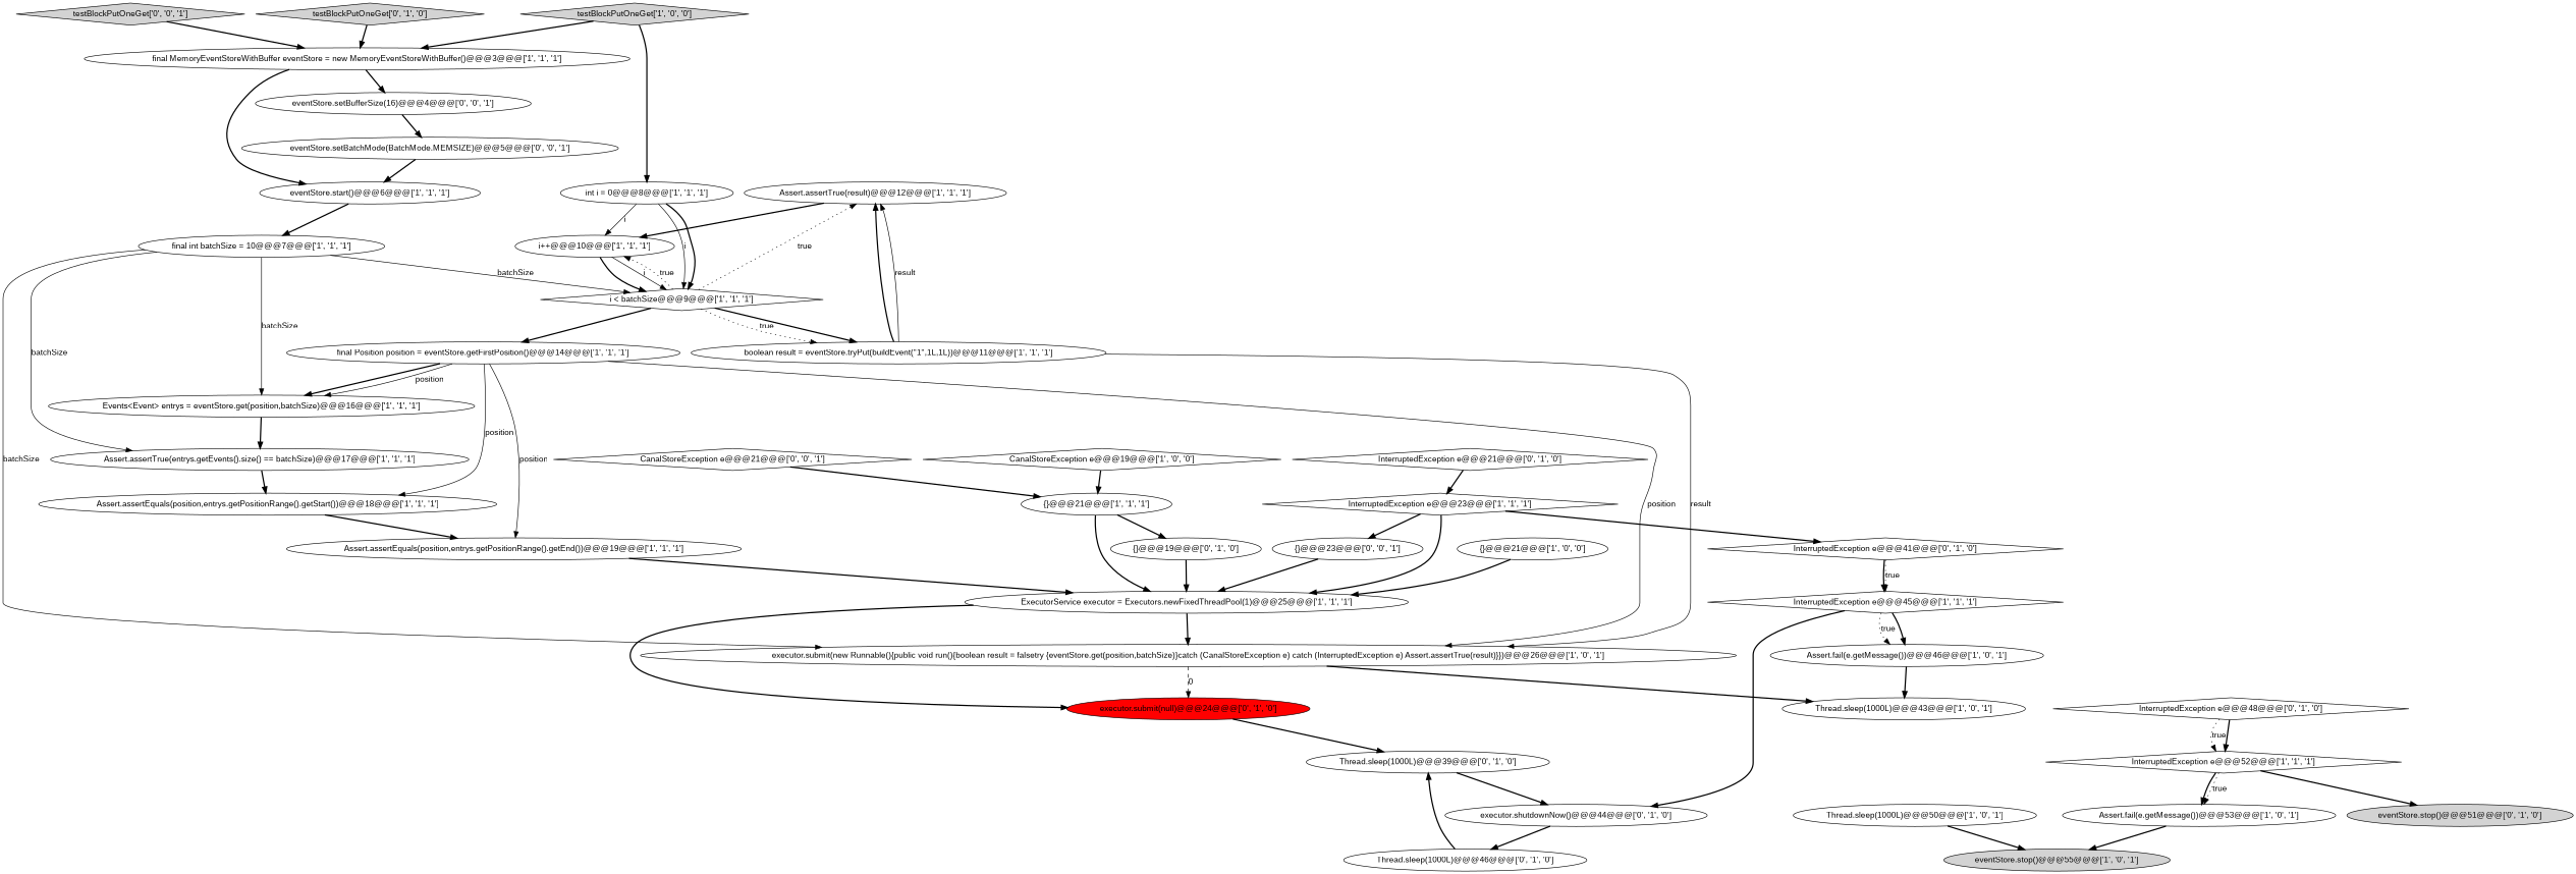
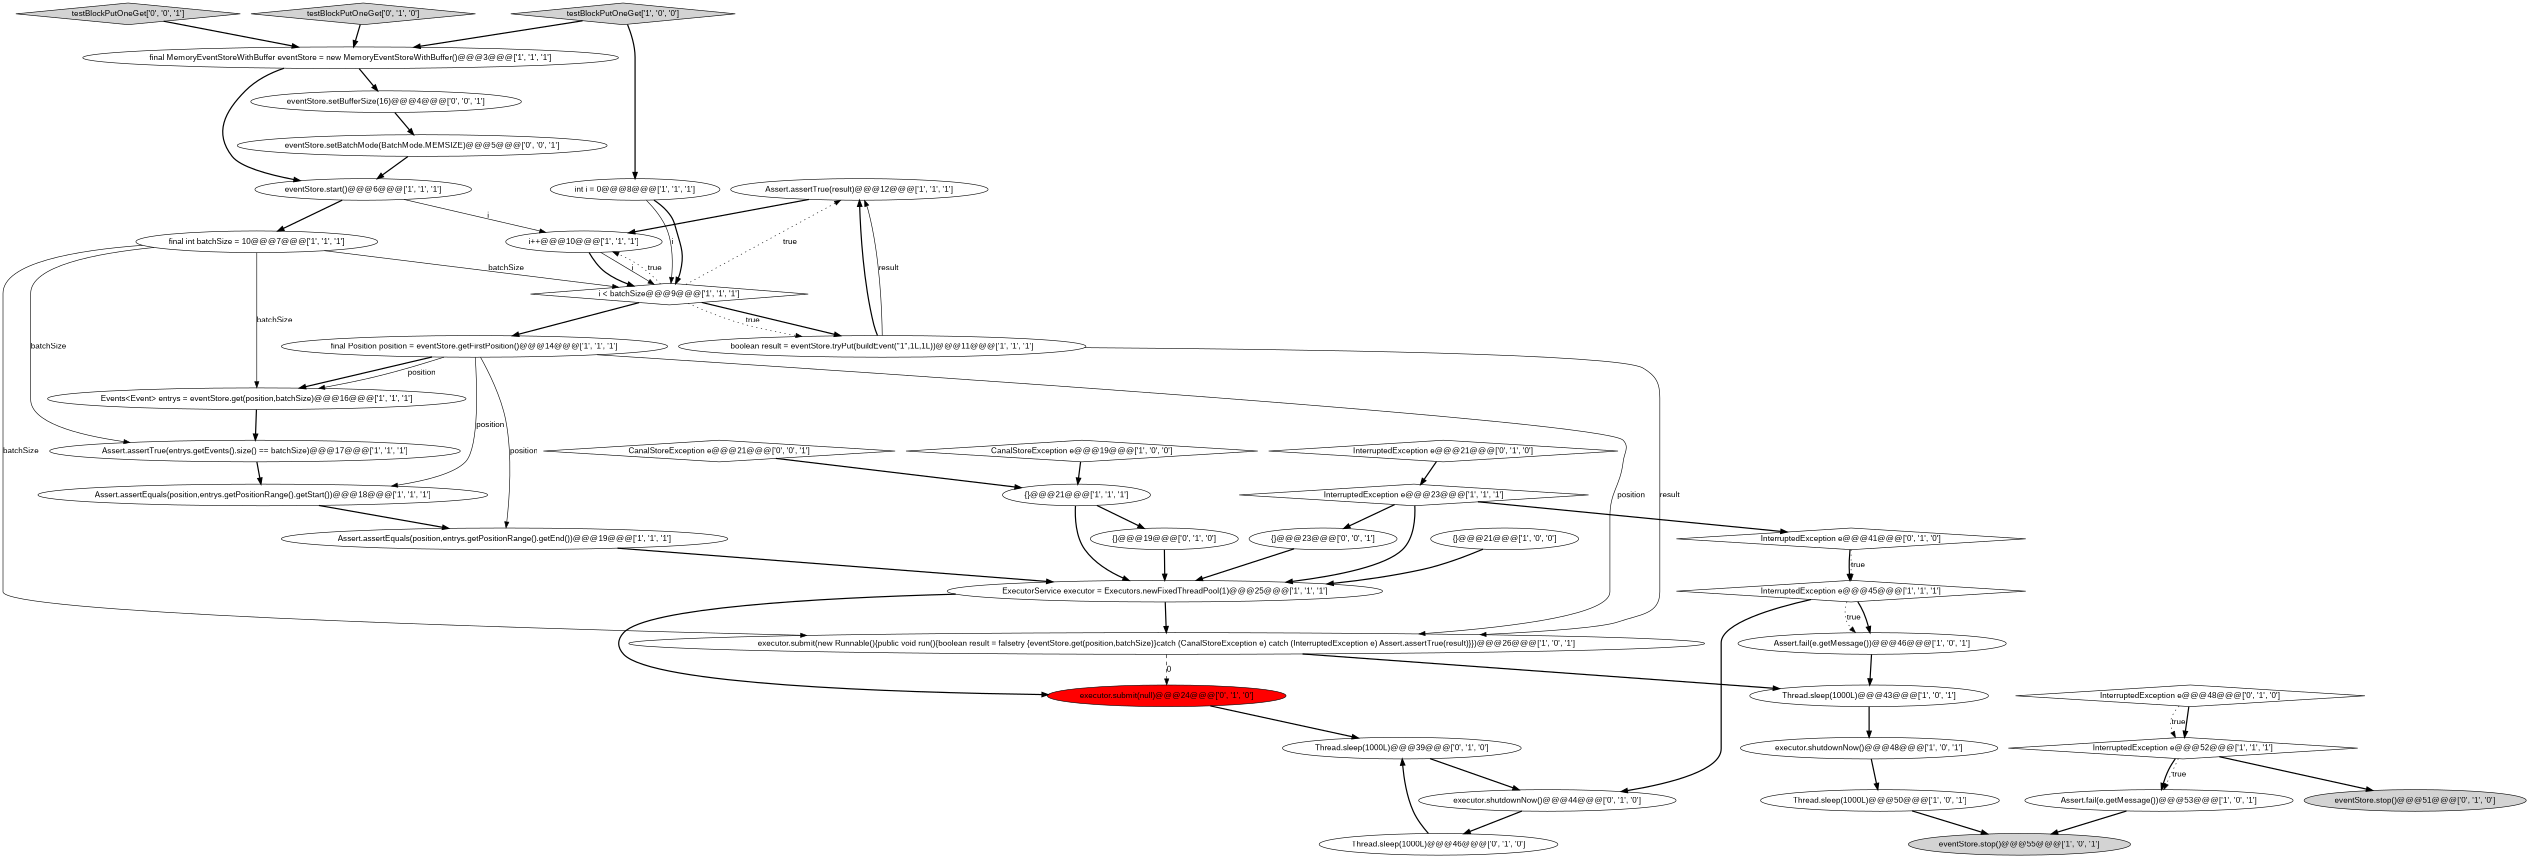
  digraph {
    fontname="Liberation Sans"
    node [fillcolor=white fontname="Liberation Sans" shape=ellipse style=filled]
    edge [fontname="Liberation Sans" style=bold]
    n1 [label="Assert.assertTrue(result)@@@12@@@['1', '1', '1']"]
    n2 [label="i++@@@10@@@['1', '1', '1']"]
    n3 [label="i < batchSize@@@9@@@['1', '1', '1']" shape=diamond]
    n4 [label="{}@@@19@@@['0', '1', '0']"]
    n5 [label="ExecutorService executor = Executors.newFixedThreadPool(1)@@@25@@@['1', '1', '1']"]
    n6 [label="executor.submit(new Runnable(){public void run(){boolean result = falsetry {eventStore.get(position,batchSize)}catch (CanalStoreException e) catch (InterruptedException e) Assert.assertTrue(result)}})@@@26@@@['1', '0', '1']"]
    n7 [fillcolor=red label="executor.submit(null)@@@24@@@['0', '1', '0']"]
    n8 [label="final Position position = eventStore.getFirstPosition()@@@14@@@['1', '1', '1']"]
    n9 [label="boolean result = eventStore.tryPut(buildEvent(\"1\",1L,1L))@@@11@@@['1', '1', '1']"]
    n10 [label="Assert.assertEquals(position,entrys.getPositionRange().getStart())@@@18@@@['1', '1', '1']"]
    n11 [label="Assert.assertEquals(position,entrys.getPositionRange().getEnd())@@@19@@@['1', '1', '1']"]
    n12 [label="Events<Event> entrys = eventStore.get(position,batchSize)@@@16@@@['1', '1', '1']"]
    n13 [label="executor.shutdownNow()@@@44@@@['0', '1', '0']"]
    n14 [label="Thread.sleep(1000L)@@@46@@@['0', '1', '0']"]
    n15 [label="Thread.sleep(1000L)@@@39@@@['0', '1', '0']"]
    n16 [label="{}@@@21@@@['1', '1', '1']"]
    n17 [label="eventStore.setBatchMode(BatchMode.MEMSIZE)@@@5@@@['0', '0', '1']"]
    n18 [label="eventStore.start()@@@6@@@['1', '1', '1']"]
    n19 [label="final int batchSize = 10@@@7@@@['1', '1', '1']"]
    n20 [label="eventStore.setBufferSize(16)@@@4@@@['0', '0', '1']"]
    n21 [label="InterruptedException e@@@41@@@['0', '1', '0']" shape=diamond]
    n22 [label="InterruptedException e@@@45@@@['1', '1', '1']" shape=diamond]
    n23 [label="Assert.fail(e.getMessage())@@@46@@@['1', '0', '1']"]
    n24 [fillcolor=lightgray label="eventStore.stop()@@@51@@@['0', '1', '0']"]
    n25 [label="Assert.assertTrue(entrys.getEvents().size() == batchSize)@@@17@@@['1', '1', '1']"]
    n26 [fillcolor=lightgray label="testBlockPutOneGet['0', '0', '1']" shape=diamond]
    n27 [label="final MemoryEventStoreWithBuffer eventStore = new MemoryEventStoreWithBuffer()@@@3@@@['1', '1', '1']"]
    n28 [label="Assert.fail(e.getMessage())@@@53@@@['1', '0', '1']"]
    n29 [fillcolor=lightgray label="eventStore.stop()@@@55@@@['1', '0', '1']"]
    n30 [label="Thread.sleep(1000L)@@@43@@@['1', '0', '1']"]
    n31 [label="InterruptedException e@@@23@@@['1', '1', '1']" shape=diamond]
    n32 [label="{}@@@23@@@['0', '0', '1']"]
    n33 [label="{}@@@21@@@['1', '0', '0']"]
+   n34 [label="executor.shutdownNow()@@@48@@@['1', '0', '1']"]
    n35 [label="Thread.sleep(1000L)@@@50@@@['1', '0', '1']"]
    n36 [label="int i = 0@@@8@@@['1', '1', '1']"]
    n37 [label="CanalStoreException e@@@21@@@['0', '0', '1']" shape=diamond]
    n38 [label="InterruptedException e@@@48@@@['0', '1', '0']" shape=diamond]
    n39 [label="InterruptedException e@@@52@@@['1', '1', '1']" shape=diamond]
    n40 [label="InterruptedException e@@@21@@@['0', '1', '0']" shape=diamond]
    n41 [fillcolor=lightgray label="testBlockPutOneGet['1', '0', '0']" shape=diamond]
    n42 [label="CanalStoreException e@@@19@@@['1', '0', '0']" shape=diamond]
    n43 [fillcolor=lightgray label="testBlockPutOneGet['0', '1', '0']" shape=diamond]
    n1 -> n2
    n2 -> n3
    n2 -> n3 [label=i style=solid]
    n3 -> n1 [label=true style=dotted]
    n3 -> n2 [label=true style=dotted]
    n3 -> n8
    n3 -> n9
    n3 -> n9 [label=true style=dotted]
    n4 -> n5
    n5 -> n6
    n5 -> n7
    n6 -> n7 [label=0 style=dashed]
    n6 -> n30
    n7 -> n15
    n8 -> n6 [label=position style=solid]
    n8 -> n10 [label=position style=solid]
    n8 -> n11 [label=position style=solid]
    n8 -> n12
    n8 -> n12 [label=position style=solid]
    n9 -> n1
    n9 -> n1 [label=result style=solid]
    n9 -> n6 [label=result style=solid]
    n10 -> n11
    n11 -> n5
    n12 -> n25
    n13 -> n14
    n14 -> n15
    n15 -> n13
    n16 -> n4
    n16 -> n5
    n17 -> n18
    n18 -> n19
    n19 -> n3 [label=batchSize style=solid]
    n19 -> n6 [label=batchSize style=solid]
    n19 -> n12 [label=batchSize style=solid]
    n19 -> n25 [label=batchSize style=solid]
    n20 -> n17
    n21 -> n22 [label=true style=dotted]
    n21 -> n22
    n22 -> n13
    n22 -> n23
    n22 -> n23 [label=true style=dotted]
    n23 -> n30
    n25 -> n10
    n26 -> n27
    n27 -> n18
    n27 -> n20
    n28 -> n29
+   n30 -> n34
    n31 -> n5
    n31 -> n21
    n31 -> n32
    n32 -> n5
    n33 -> n5
+   n34 -> n35
    n35 -> n29
-   n36 -> n2 [label=i style=solid]
+   n18 -> n2 [label=i style=solid]
    n36 -> n3 [label=i style=solid]
    n36 -> n3
    n37 -> n16
    n38 -> n39 [label=true style=dotted]
    n38 -> n39
    n39 -> n24
    n39 -> n28 [label=true style=dotted]
    n39 -> n28
    n40 -> n31
    n41 -> n27
    n41 -> n36
    n42 -> n16
    n43 -> n27
  }
